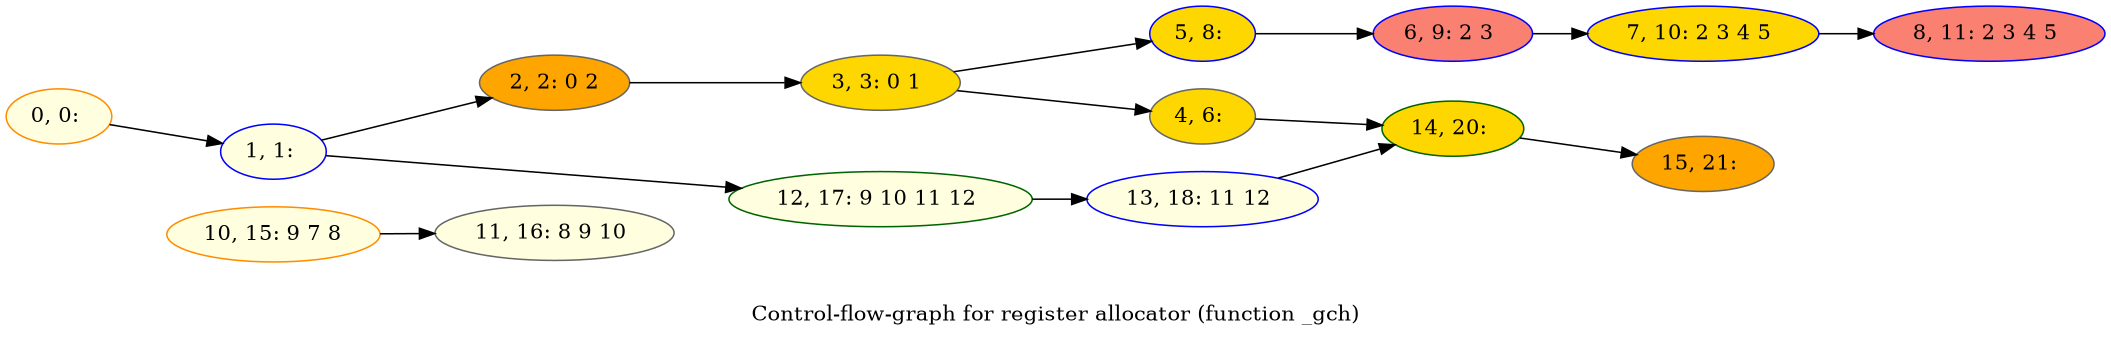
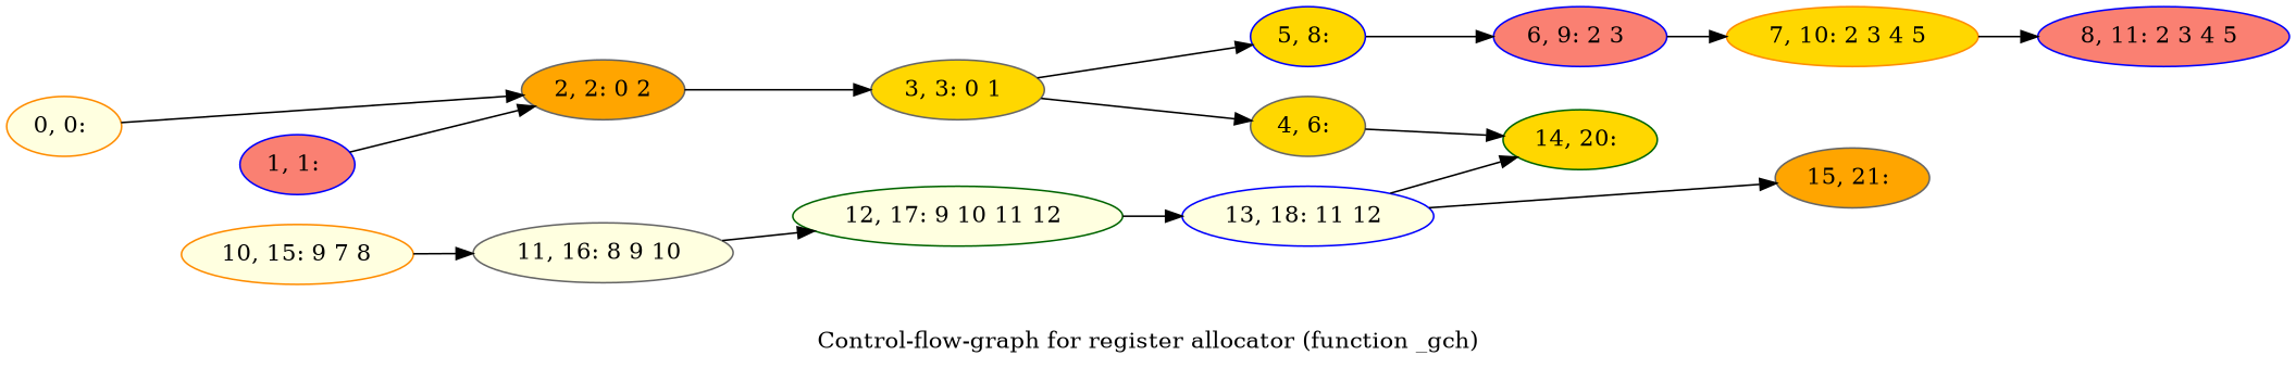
  digraph {
    label="Control-flow-graph for register allocator (function _gch)"
    rankdir=LR
    node [color=blue fillcolor=lightyellow style=filled]
    n1 [color=darkorange label="0, 0: "]
-   n2 [label="1, 1: "]
+   n2 [fillcolor=salmon label="1, 1: "]
    n3 [color=gray40 fillcolor=orange label="2, 2: 0 2"]
    n4 [color=gray40 fillcolor=gold label="3, 3: 0 1 "]
    n5 [color=gray40 fillcolor=gold label="4, 6: "]
    n6 [fillcolor=gold label="5, 8: "]
    n7 [color=darkgreen fillcolor=gold label="14, 20: "]
    n8 [fillcolor=salmon label="6, 9: 2 3 "]
    n9 [color=gray40 fillcolor=orange label="15, 21: "]
-   n10 [fillcolor=gold label="7, 10: 2 3 4 5 "]
+   n10 [color=darkorange fillcolor=gold label="7, 10: 2 3 4 5 "]
    n11 [fillcolor=salmon label="8, 11: 2 3 4 5 "]
    n12 [color=darkorange label="10, 15: 9 7 8"]
    n13 [color=gray40 label="11, 16: 8 9 10 "]
    n14 [color=darkgreen label="12, 17: 9 10 11 12 "]
    n15 [label="13, 18: 11 12 "]
-   n1 -> n2
+   n1 -> n3
    n2 -> n3
    n3 -> n4
    n4 -> n5
    n4 -> n6
    n5 -> n7
    n6 -> n8
-   n7 -> n9
+   n15 -> n9
    n8 -> n10
    n10 -> n11
    n12 -> n13
-   n2 -> n14
+   n13 -> n14
    n14 -> n15
    n15 -> n7
  }
